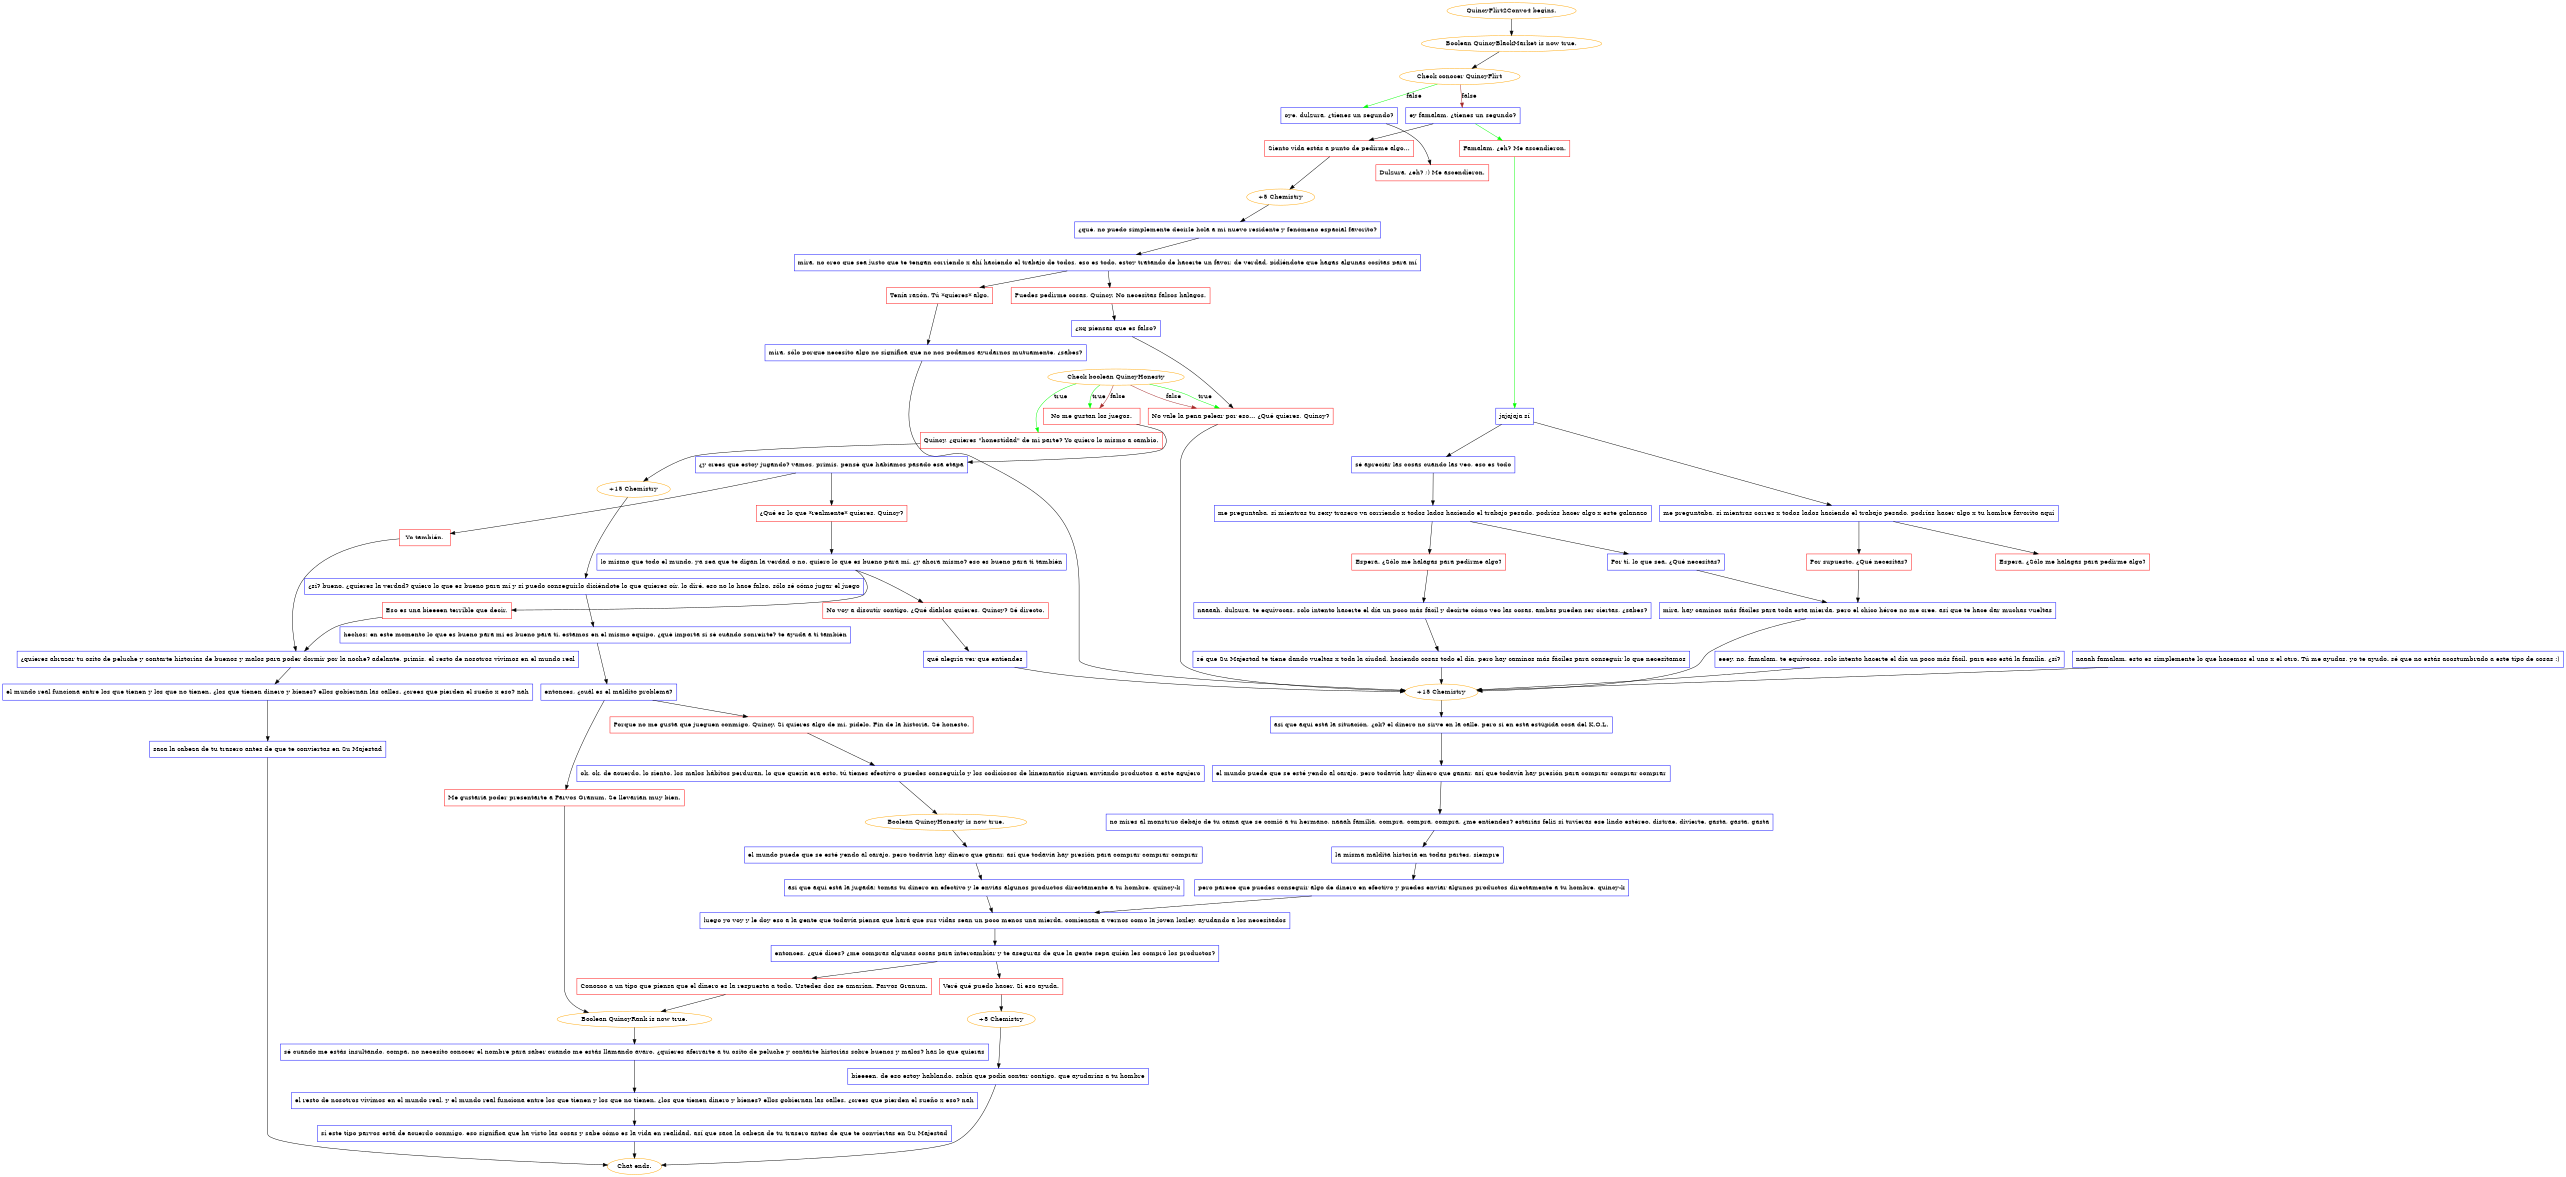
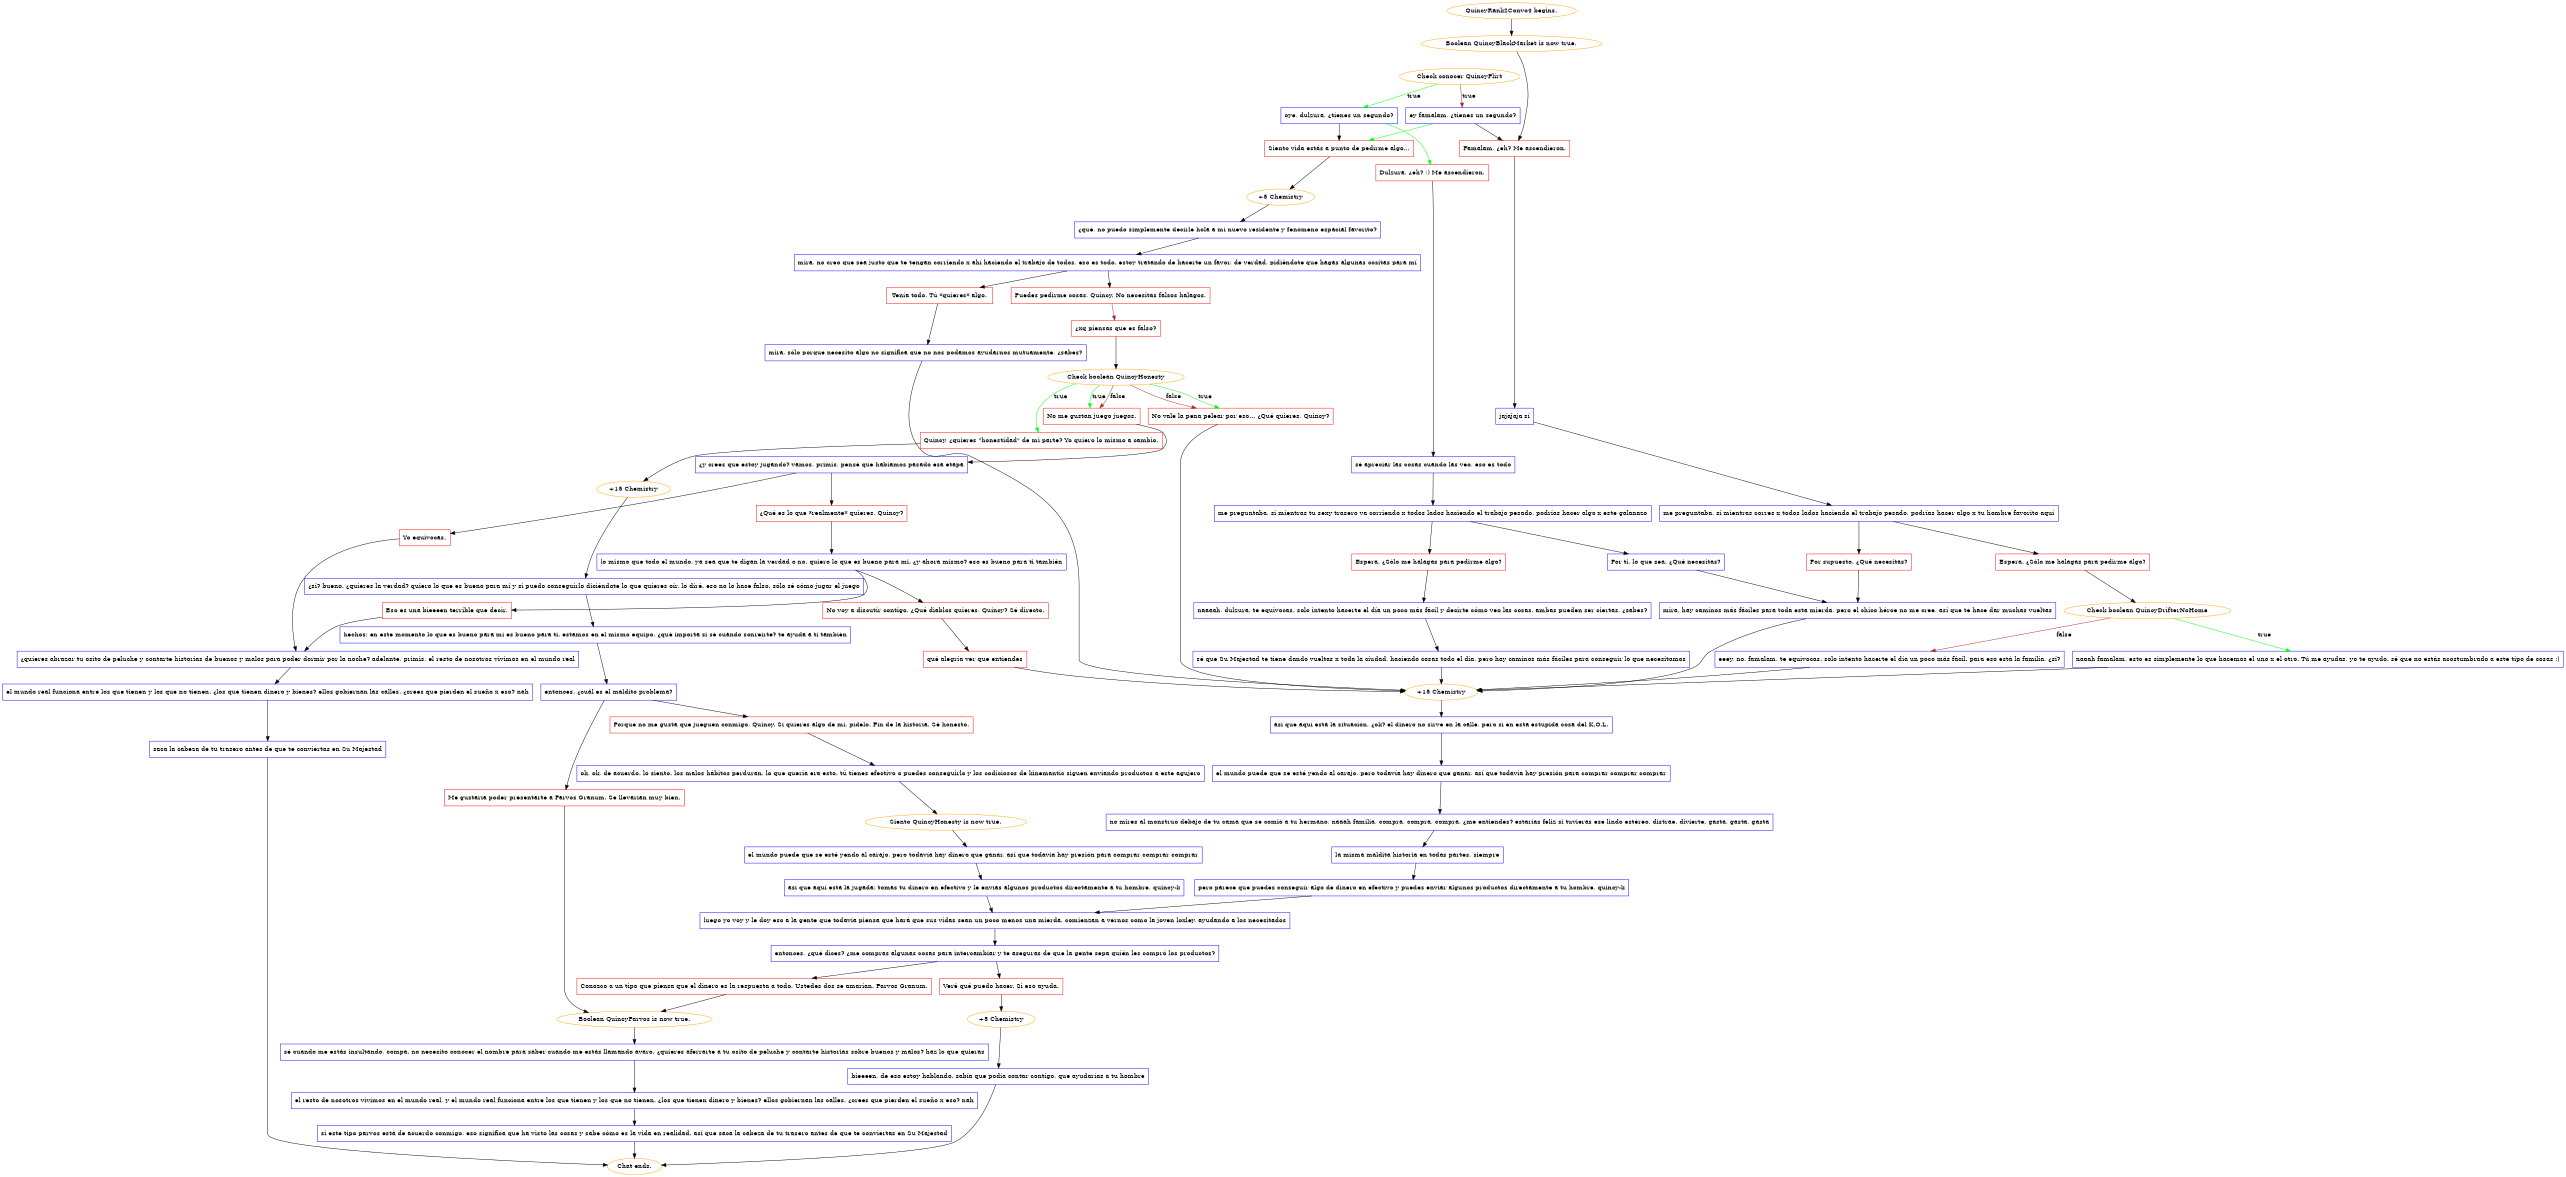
  digraph {
    node [color=blue shape=box]
-   "QuincyRank2Convo4 begins." [color=orange label="QuincyFlirt2Convo4 begins." shape=""]
+   "QuincyRank2Convo4 begins." [color=orange shape=""]
    n2 [color=orange label="Boolean QuincyBlackMarket is now true." shape=""]
    n3 [color=orange label="Check conocer QuincyFlirt" shape=""]
    n4 [label="oye, dulzura, ¿tienes un segundo?"]
    n5 [label="ey famalam, ¿tienes un segundo?"]
    n6 [color=red label="Dulzura, ¿eh? ;) Me ascendieron."]
    n7 [color=red label="Siento vida estás a punto de pedirme algo..."]
    n8 [color=red label="Famalam, ¿eh? Me ascendieron."]
    n9 [label="sé apreciar las cosas cuando las veo, eso es todo"]
    n10 [color=orange label="+5 Chemistry" shape=""]
    n11 [label="jajajaja sí"]
    n12 [label="me preguntaba, si mientras tu sexy trasero va corriendo x todos lados haciendo el trabajo pesado, podrías hacer algo x este galanazo"]
    n13 [label="¿qué, no puedo simplemente decirle hola a mi nuevo residente y fenómeno espacial favorito?"]
    n14 [label="me preguntaba, si mientras corres x todos lados haciendo el trabajo pesado, podrías hacer algo x tu hombre favorito aquí"]
    n15 [label="Por ti, lo que sea. ¿Qué necesitas?"]
    n16 [color=red label="Espera. ¿Sólo me halagas para pedirme algo?"]
    n17 [label="mira, no creo que sea justo que te tengan corriendo x ahí haciendo el trabajo de todos, eso es todo. estoy tratando de hacerte un favor, de verdad, pidiéndote que hagas algunas cositas para mí"]
    n18 [color=red label="Por supuesto. ¿Qué necesitas?"]
    n19 [color=red label="Espera. ¿Sólo me halagas para pedirme algo?"]
    n20 [label="mira, hay caminos más fáciles para toda esta mierda, pero el chico héroe no me cree, así que te hace dar muchas vueltas"]
    n21 [label="naaaah, dulzura, te equivocas. solo intento hacerte el día un poco más fácil y decirte cómo veo las cosas. ambas pueden ser ciertas, ¿sabes?"]
-   n22 [color=red label="Tenía razón. Tú *quieres* algo."]
+   n22 [color=red label="Tenía todo. Tú *quieres* algo."]
    n23 [color=red label="Puedes pedirme cosas, Quincy. No necesitas falsos halagos."]
+   n24 [color=orange label="Check boolean QuincyDrifterNoHome" shape=""]
    n25 [color=orange label="+15 Chemistry" shape=""]
    n26 [label="sé que Su Majestad te tiene dando vueltas x toda la ciudad, haciendo cosas todo el día, pero hay caminos más fáciles para conseguir lo que necesitamos"]
    n27 [label="mira, sólo porque necesito algo no significa que no nos podamos ayudarnos mutuamente, ¿sabes?"]
-   n28 [label="¿xq piensas que es falso?"]
+   n28 [color=red label="¿xq piensas que es falso?"]
    n29 [label="naaah famalam, esto es simplemente lo que hacemos el uno x el otro. Tú me ayudas, yo te ayudo. sé que no estás acostumbrado a este tipo de cosas :)"]
    n30 [label="eeey, no, famalam, te equivocas. solo intento hacerte el día un poco más fácil. para eso está la familia, ¿sí?"]
    n31 [label="así que aquí está la situación, ¿ok? el dinero no sirve en la calle, pero sí en esta estúpida cosa del K.O.L."]
    n32 [color=orange label="Check boolean QuincyHonesty" shape=""]
    n33 [label="el mundo puede que se esté yendo al carajo, pero todavía hay dinero que ganar, así que todavía hay presión para comprar comprar comprar"]
    n34 [color=red label="Quincy, ¿quieres \"honestidad\" de mi parte? Yo quiero lo mismo a cambio."]
-   n35 [color=red label="No me gustan los juegos."]
+   n35 [color=red label="No me gustan juego juegos."]
    n36 [color=red label="No vale la pena pelear por eso... ¿Qué quieres, Quincy?"]
    n37 [label="no mires al monstruo debajo de tu cama que se comió a tu hermano, naaah familia, compra, compra, compra, ¿me entiendes? estarías feliz si tuvieras ese lindo estéreo. distrae. divierte. gasta, gasta, gasta"]
    n38 [color=orange label="+15 Chemistry" shape=""]
    n39 [label="¿y crees que estoy jugando? vamos, primis, pensé que habíamos pasado esa etapa"]
    n40 [label="la misma maldita historia en todas partes, siempre"]
    n41 [label="¿sí? bueno. ¿quieres la verdad? quiero lo que es bueno para mí y si puedo conseguirlo diciéndote lo que quieres oír, lo diré. eso no lo hace falso. sólo sé cómo jugar el juego"]
-   n42 [color=red label="Yo también."]
+   n42 [color=red label="Yo equivocas."]
    n43 [color=red label="¿Qué es lo que *realmente* quieres, Quincy?"]
    n44 [label="pero parece que puedes conseguir algo de dinero en efectivo y puedes enviar algunos productos directamente a tu hombre, quincy-k"]
    n45 [label="hechos: en este momento lo que es bueno para mí es bueno para ti. estamos en el mismo equipo. ¿qué importa si sé cuándo sonreírte? te ayuda a ti también"]
    n46 [label="¿quieres abrazar tu osito de peluche y contarte historias de buenos y malos para poder dormir por la noche? adelante, primis, el resto de nosotros vivimos en el mundo real"]
    n47 [label="lo mismo que todo el mundo, ya sea que te digan la verdad o no. quiero lo que es bueno para mí. ¿y ahora mismo? eso es bueno para ti también"]
    n48 [label="luego yo voy y le doy eso a la gente que todavía piensa que hará que sus vidas sean un poco menos una mierda. comienzan a vernos como la joven loxley, ayudando a los necesitados"]
    n49 [label="entonces, ¿cuál es el maldito problema?"]
    n50 [label="el mundo real funciona entre los que tienen y los que no tienen. ¿los que tienen dinero y bienes? ellos gobiernan las calles. ¿crees que pierden el sueño x eso? nah"]
    n51 [color=red label="Eso es una bieeeen terrible que decir."]
    n52 [color=red label="No voy a discutir contigo. ¿Qué diablos quieres, Quincy? Sé directo."]
    n53 [label="entonces, ¿qué dices? ¿me compras algunas cosas para intercambiar y te aseguras de que la gente sepa quién les compró los productos?"]
    n54 [color=red label="Me gustaría poder presentarte a Parvos Granum. Se llevarían muy bien."]
    n55 [color=red label="Porque no me gusta que jueguen conmigo, Quincy. Si quieres algo de mí, pídelo. Fin de la historia. Sé honesto."]
    n56 [label="saca la cabeza de tu trasero antes de que te conviertas en Su Majestad"]
-   n57 [label="qué alegría ver que entiendes"]
+   n57 [color=red label="qué alegría ver que entiendes"]
    n58 [color=red label="Veré qué puedo hacer. Si eso ayuda."]
    n59 [color=red label="Conozco a un tipo que piensa que el dinero es la respuesta a todo. Ustedes dos se amarían. Parvos Granum."]
-   n60 [color=orange label="Boolean QuincyRank is now true." shape=""]
+   n60 [color=orange label="Boolean QuincyParvos is now true." shape=""]
    n61 [label="ok, ok, de acuerdo. lo siento. los malos hábitos perduran. lo que quería era esto. tú tienes efectivo o puedes conseguirlo y los codiciosos de kinemantic siguen enviando productos a este agujero"]
    "Chat ends." [color=orange shape=""]
    n63 [color=orange label="+5 Chemistry" shape=""]
    n64 [label="sé cuando me estás insultando, compa. no necesito conocer el nombre para saber cuando me estás llamando avaro. ¿quieres aferrarte a tu osito de peluche y contarte historias sobre buenos y malos? haz lo que quieras"]
-   n65 [color=orange label="Boolean QuincyHonesty is now true." shape=""]
+   n65 [color=orange label="Siento QuincyHonesty is now true." shape=""]
    n66 [label="bieeeen, de eso estoy hablando. sabía que podía contar contigo, que ayudarías a tu hombre"]
    n67 [label="el resto de nosotros vivimos en el mundo real, y el mundo real funciona entre los que tienen y los que no tienen. ¿los que tienen dinero y bienes? ellos gobiernan las calles. ¿crees que pierden el sueño x eso? nah"]
    n68 [label="el mundo puede que se esté yendo al carajo, pero todavía hay dinero que ganar, así que todavía hay presión para comprar comprar comprar"]
    n69 [label="si este tipo parvos está de acuerdo conmigo, eso significa que ha visto las cosas y sabe cómo es la vida en realidad. así que saca la cabeza de tu trasero antes de que te conviertas en Su Majestad"]
    n70 [label="así que aquí está la jugada: tomas tu dinero en efectivo y le envías algunos productos directamente a tu hombre, quincy-k"]
    "QuincyRank2Convo4 begins." -> n2
-   n2 -> n3
-   n3 -> n4 [color=green label=false]
-   n3 -> n5 [color=brown label=false]
-   n4 -> n6
-   n5 -> n7
-   n5 -> n8 [color=green]
-   n11 -> n9
+   n2 -> n8
+   n3 -> n4 [color=green label=true]
+   n3 -> n5 [color=brown label=true]
+   n4 -> n6 [color=green]
+   n4 -> n7
+   n5 -> n7 [color=green]
+   n5 -> n8
+   n6 -> n9
    n7 -> n10
-   n8 -> n11 [color=green]
+   n8 -> n11
    n9 -> n12
    n10 -> n13
    n11 -> n14
    n12 -> n15
    n12 -> n16
    n13 -> n17
    n14 -> n18
    n14 -> n19
    n15 -> n20
    n16 -> n21
    n17 -> n22
    n17 -> n23
    n18 -> n20
+   n19 -> n24
    n20 -> n25
    n21 -> n26
    n22 -> n27
-   n23 -> n28
+   n23 -> n28 [color=brown]
+   n24 -> n29 [color=green label=true]
+   n24 -> n30 [color=brown label=false]
    n25 -> n31
    n26 -> n25
    n27 -> n25
-   n28 -> n36
+   n28 -> n32
    n29 -> n25
    n30 -> n25
    n31 -> n33
    n32 -> n34 [color=green label=true]
    n32 -> n35 [color=green label=true]
    n32 -> n35 [color=brown label=false]
    n32 -> n36 [color=green label=true]
    n32 -> n36 [color=brown label=false]
    n33 -> n37
    n34 -> n38
    n35 -> n39
    n36 -> n25
    n37 -> n40
    n38 -> n41
    n39 -> n42
    n39 -> n43
    n40 -> n44
    n41 -> n45
    n42 -> n46
    n43 -> n47
    n44 -> n48
    n45 -> n49
    n46 -> n50
    n47 -> n51
    n47 -> n52
    n48 -> n53
    n49 -> n54
    n49 -> n55
    n50 -> n56
    n51 -> n46
    n52 -> n57
    n53 -> n58
    n53 -> n59
    n54 -> n60
    n55 -> n61
    n56 -> "Chat ends."
    n57 -> n25
    n58 -> n63
    n59 -> n60
    n60 -> n64
    n61 -> n65
    n63 -> n66
    n64 -> n67
    n65 -> n68
    n66 -> "Chat ends."
    n67 -> n69
    n68 -> n70
    n69 -> "Chat ends."
    n70 -> n48
  }
